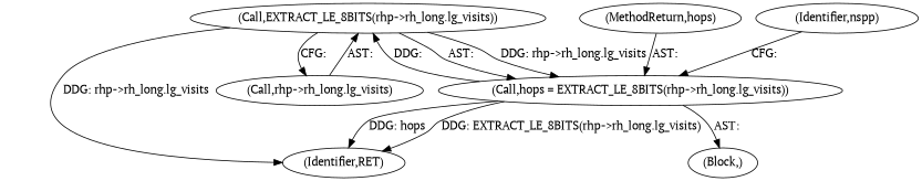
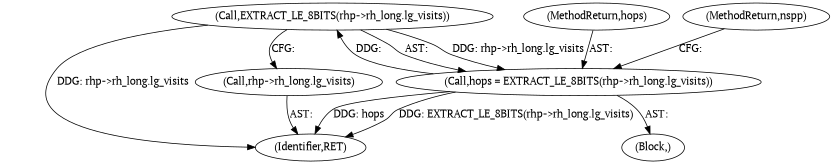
  digraph {
    fontname="PT Serif"
    node [fontname="PT Serif"]
    edge [fontname="PT Serif"]
    n1 [label="(Call,EXTRACT_LE_8BITS(rhp->rh_long.lg_visits))"]
    n2 [label="(Call,hops = EXTRACT_LE_8BITS(rhp->rh_long.lg_visits))"]
    n3 [label="(Identifier,RET)"]
    n4 [label="(Call,rhp->rh_long.lg_visits)"]
    n5 [label="(Block,)"]
    n6 [label="(MethodReturn,hops)"]
-   n7 [label="(Identifier,nspp)"]
+   n7 [label="(MethodReturn,nspp)"]
    n1 -> n2 [label="AST: "]
    n1 -> n2 [label="DDG: rhp->rh_long.lg_visits"]
    n1 -> n3 [label="DDG: rhp->rh_long.lg_visits"]
    n1 -> n4 [label="CFG: "]
    n2 -> n1 [label="DDG: "]
    n2 -> n3 [label="DDG: hops"]
    n2 -> n3 [label="DDG: EXTRACT_LE_8BITS(rhp->rh_long.lg_visits)"]
    n2 -> n5 [label="AST: "]
-   n4 -> n1 [label="AST: "]
+   n4 -> n3 [label="AST: "]
    n6 -> n2 [label="AST: "]
    n7 -> n2 [label="CFG: "]
  }
